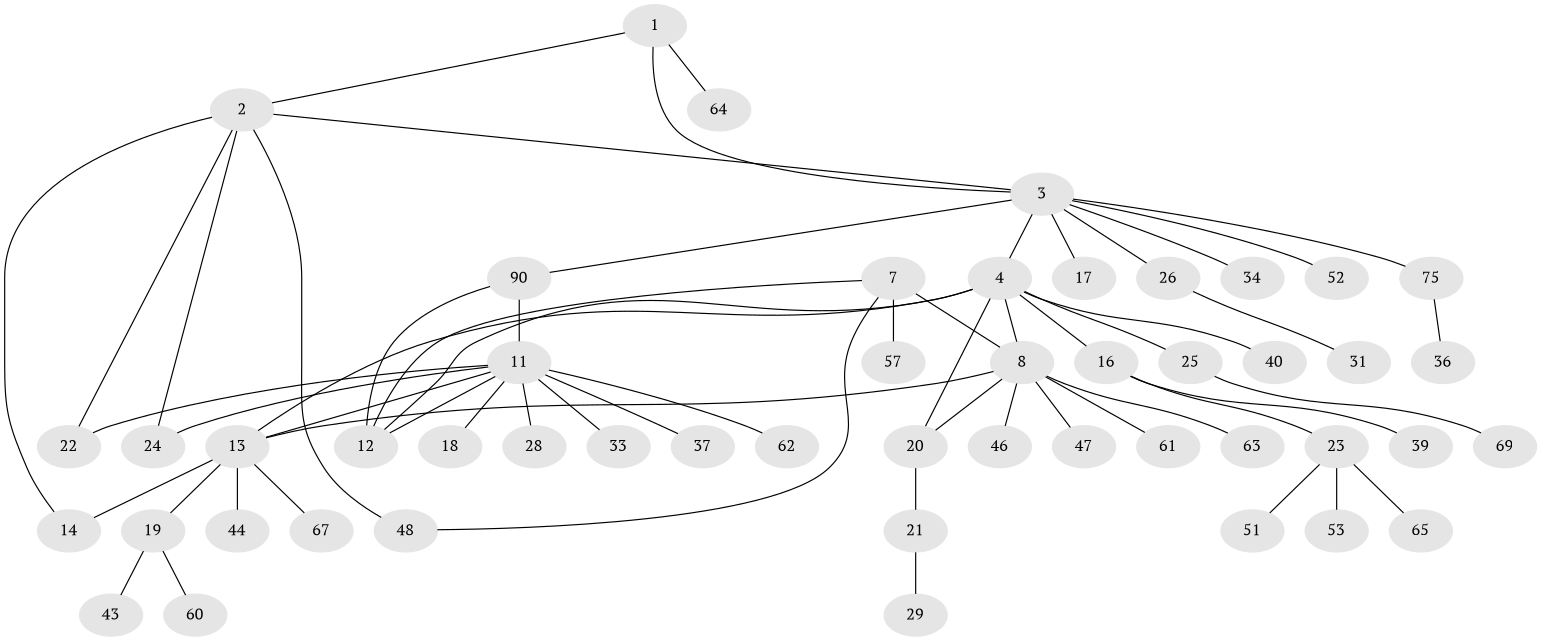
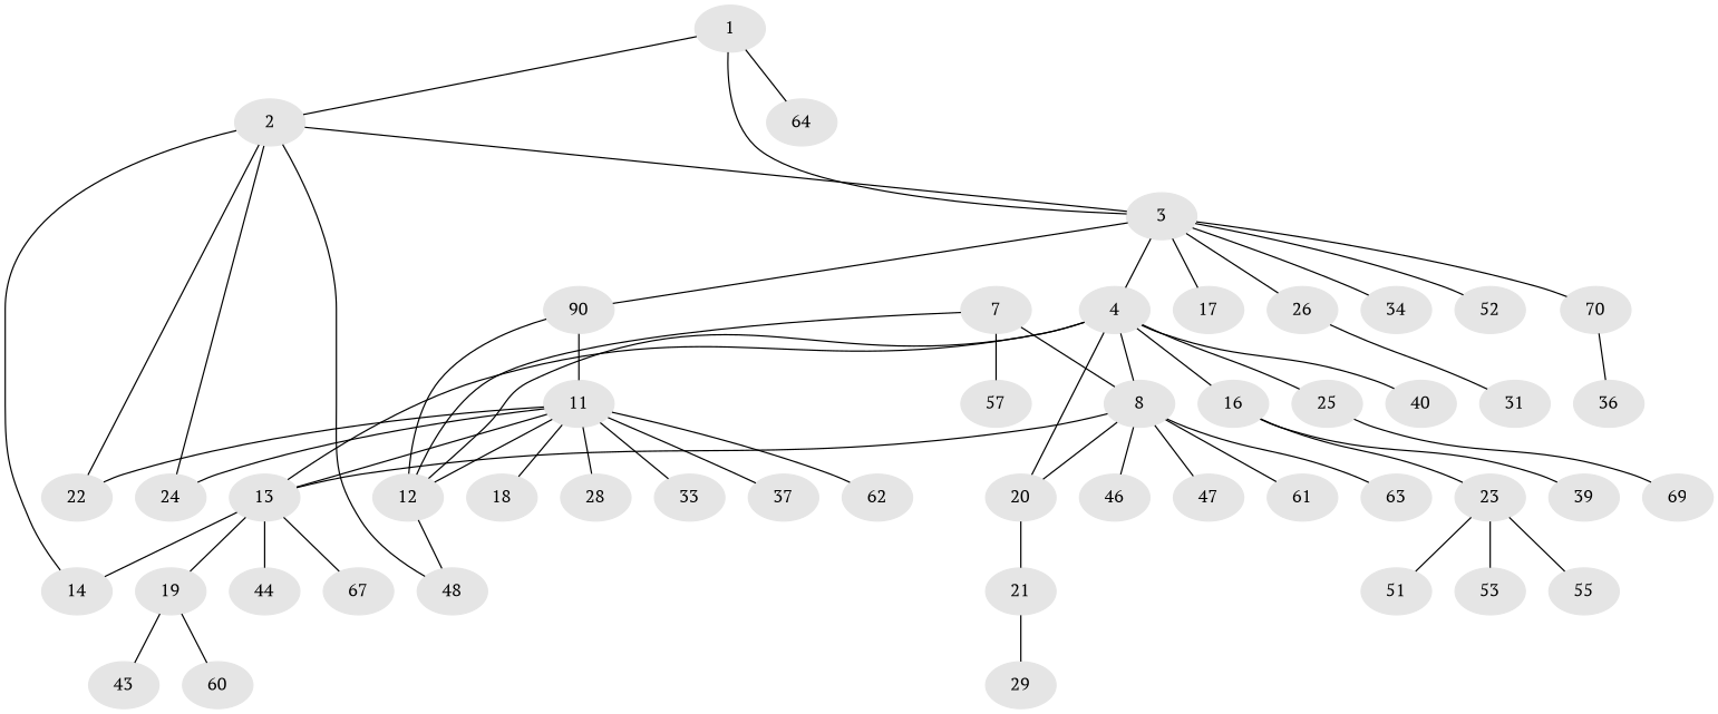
  graph {
    fontname="PT Serif"
    node [color=gray90 fontname="PT Serif" style=filled]
    edge [fontname="PT Serif"]
    1 [super="+32"]
    2 [super="+71"]
    3 [super="+6"]
    64
    14
    22 [super="+68"]
    24
    48
    4 [super="+5"]
    n10 [label=90 super="+56"]
    17
    26 [super="+42"]
    34 [super="+54"]
    52
-   70 [label=75]
+   70
    8 [super="+9"]
    13 [super="+15"]
    20 [super="+27"]
    46
    47
    61
    63
    12 [super="+58"]
    16 [super="+59"]
    25 [super="+41"]
    n26 [label=40]
    11 [super="+30"]
    31
    36
    19 [super="+45"]
    44
    67
    23 [super="+38"]
    39
    21 [super="+50"]
    69
    7
    57 [super="+65"]
    18
    28 [super="+40"]
    33 [super="+35"]
    37
    62
    43 [super="+66"]
    60
    51
    53
-   55 [label=65]
+   55
    29
    1 -- 2
    1 -- 3
    1 -- 64
    2 -- 3
    2 -- 14
    2 -- 22
    2 -- 24
    2 -- 48
    3 -- 4 [weight=2]
    3 -- n10
    3 -- 17
    3 -- 26
    3 -- 34
    3 -- 52
    3 -- 70
    4 -- 8
    4 -- 13
    4 -- 20
    4 -- 12
    4 -- 16
    4 -- 25
    4 -- n26
    n10 -- 12
    n10 -- 11
    26 -- 31
    70 -- 36
    8 -- 13
    8 -- 20
    8 -- 46
    8 -- 47
    8 -- 61
    8 -- 63
    13 -- 14 [weight=2]
    13 -- 19
    13 -- 44
    13 -- 67
    20 -- 21
    16 -- 23
    16 -- 39
    25 -- 69
    11 -- 22
    11 -- 24
    11 -- 13
    11 -- 12
    11 -- 18
    11 -- 28
    11 -- 33
    11 -- 37
    11 -- 62
    19 -- 43
    19 -- 60
    23 -- 51
    23 -- 53
    23 -- 55
    21 -- 29
-   7 -- 48
+   12 -- 48
    7 -- 8 [weight=2]
    7 -- 12
    7 -- 57
  }
